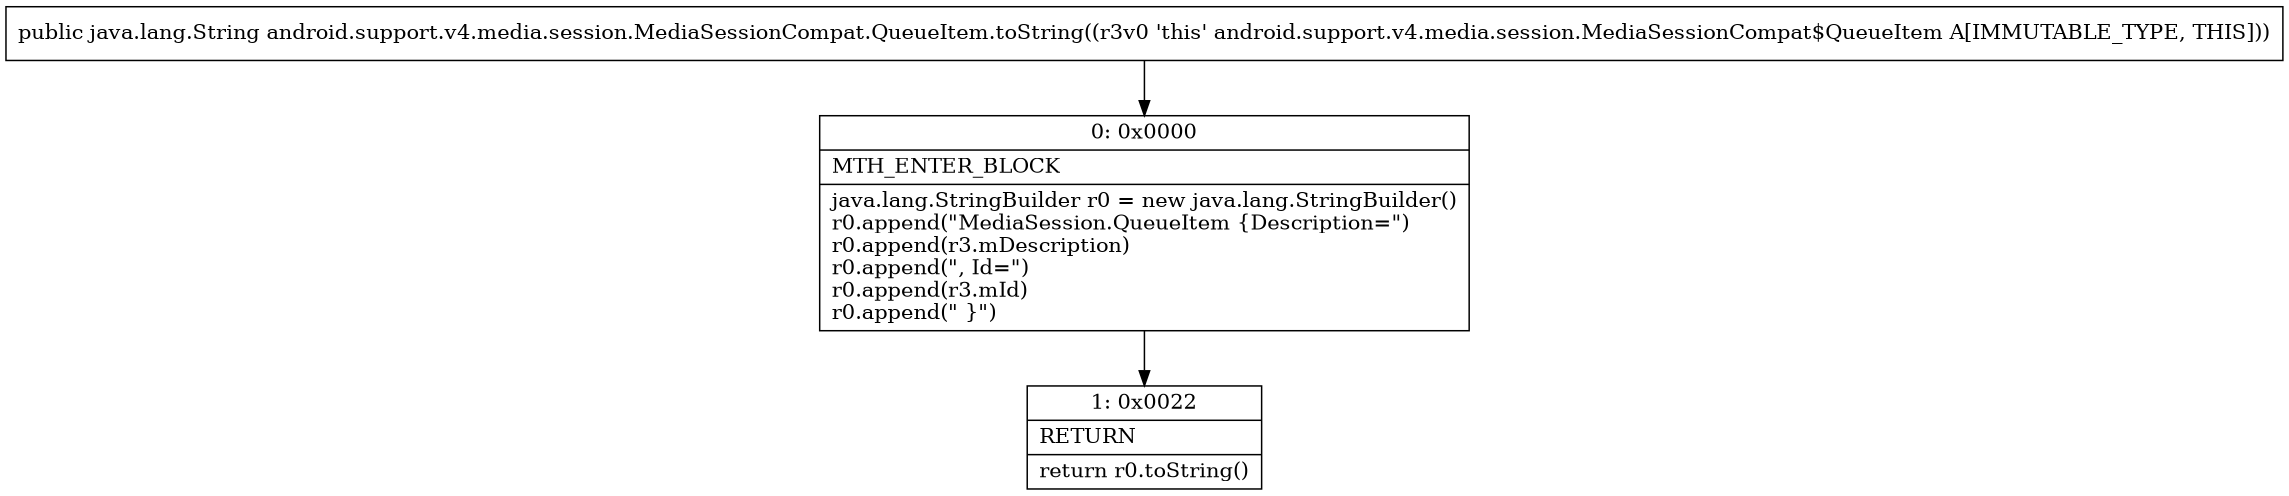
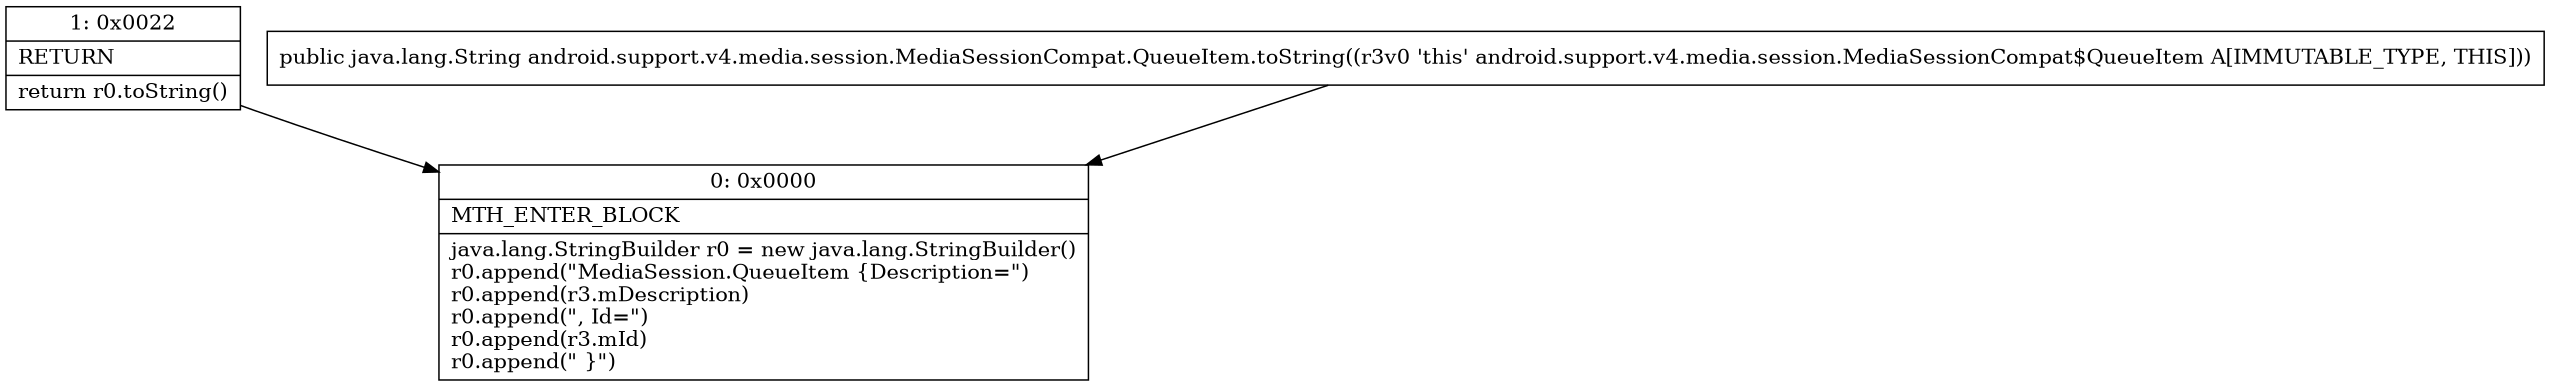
  digraph {
    node [shape=record]
    n1 [label="{0\:\ 0x0000|MTH_ENTER_BLOCK\l|java.lang.StringBuilder r0 = new java.lang.StringBuilder()\lr0.append(\"MediaSession.QueueItem \{Description=\")\lr0.append(r3.mDescription)\lr0.append(\", Id=\")\lr0.append(r3.mId)\lr0.append(\" \}\")\l}"]
    n2 [label="{1\:\ 0x0022|RETURN\l|return r0.toString()\l}"]
    n3 [label="{public java.lang.String android.support.v4.media.session.MediaSessionCompat.QueueItem.toString((r3v0 'this' android.support.v4.media.session.MediaSessionCompat$QueueItem A[IMMUTABLE_TYPE, THIS])) }"]
-   n1 -> n2
+   n2 -> n1
    n3 -> n1
  }
